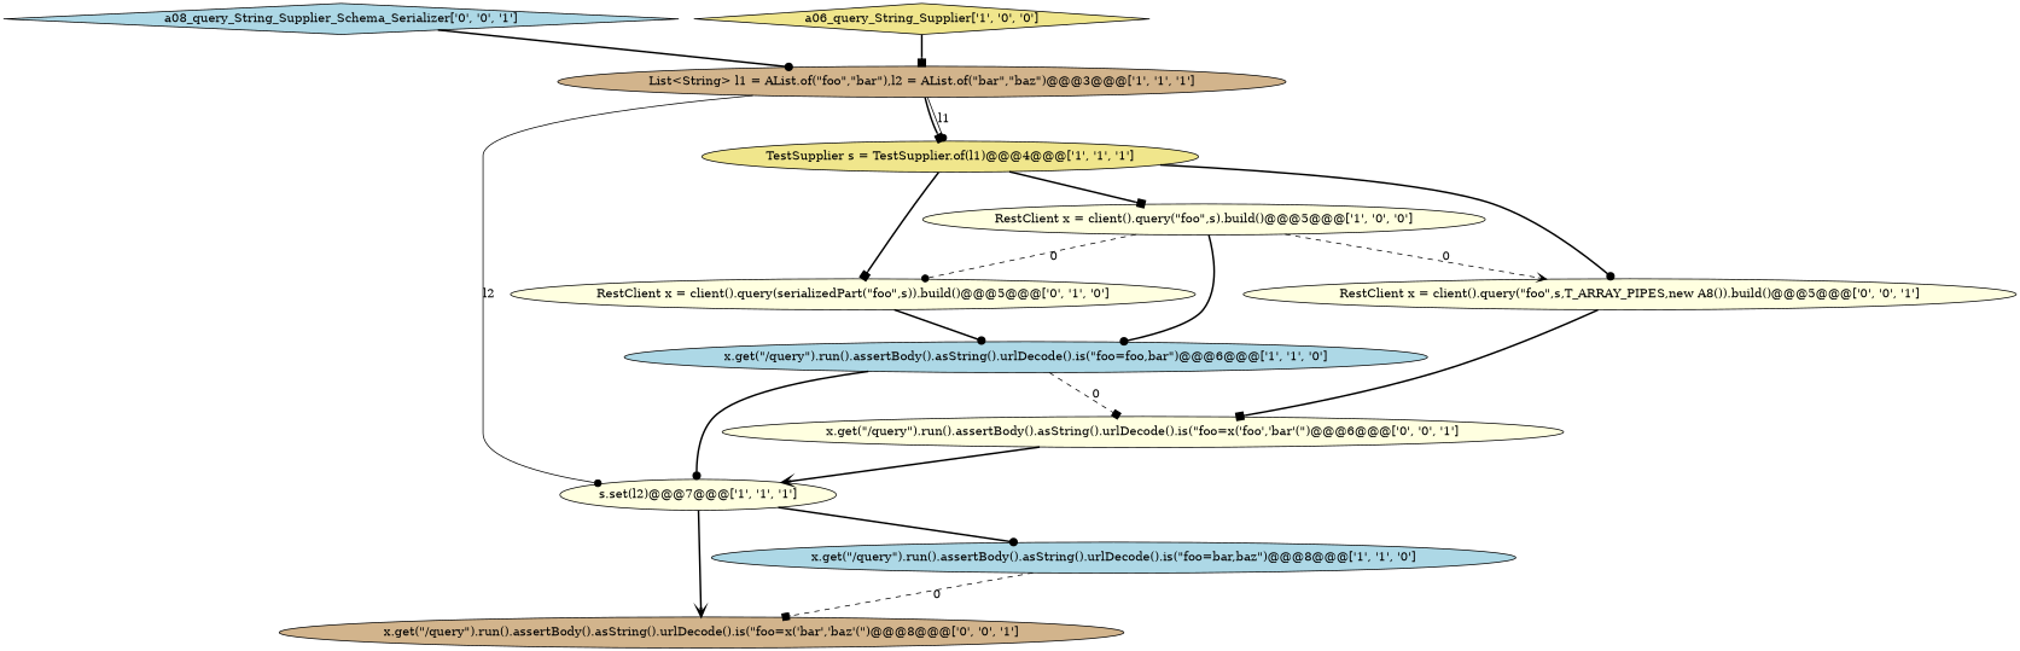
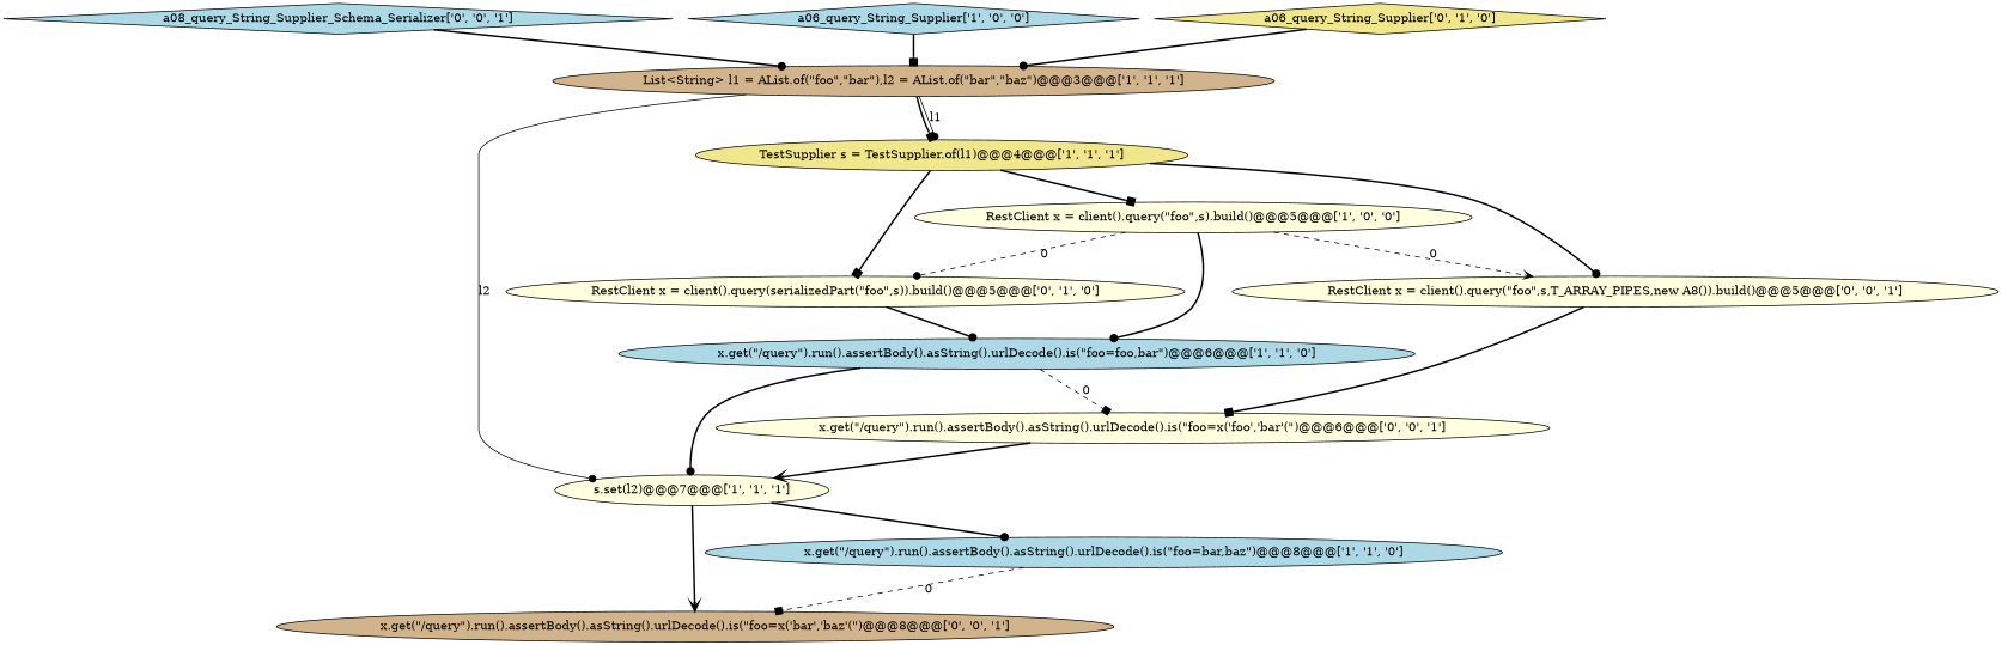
  digraph {
    node [fillcolor=lightyellow shape=ellipse style=filled]
    edge [arrowhead=dot style=bold]
    n1 [fillcolor=tan label="List<String> l1 = AList.of(\"foo\",\"bar\"),l2 = AList.of(\"bar\",\"baz\")@@@3@@@['1', '1', '1']"]
    n2 [label="s.set(l2)@@@7@@@['1', '1', '1']"]
    n3 [fillcolor=khaki label="TestSupplier s = TestSupplier.of(l1)@@@4@@@['1', '1', '1']"]
    n4 [fillcolor=lightblue label="x.get(\"/query\").run().assertBody().asString().urlDecode().is(\"foo=bar,baz\")@@@8@@@['1', '1', '0']"]
    n5 [fillcolor=tan label="x.get(\"/query\").run().assertBody().asString().urlDecode().is(\"foo=x('bar','baz'(\")@@@8@@@['0', '0', '1']"]
    n6 [label="RestClient x = client().query(serializedPart(\"foo\",s)).build()@@@5@@@['0', '1', '0']"]
    n7 [label="RestClient x = client().query(\"foo\",s).build()@@@5@@@['1', '0', '0']"]
    n8 [label="RestClient x = client().query(\"foo\",s,T_ARRAY_PIPES,new A8()).build()@@@5@@@['0', '0', '1']"]
    n9 [label="x.get(\"/query\").run().assertBody().asString().urlDecode().is(\"foo=x('foo','bar'(\")@@@6@@@['0', '0', '1']"]
    n10 [fillcolor=lightblue label="x.get(\"/query\").run().assertBody().asString().urlDecode().is(\"foo=foo,bar\")@@@6@@@['1', '1', '0']"]
    n11 [fillcolor=lightblue label="a08_query_String_Supplier_Schema_Serializer['0', '0', '1']" shape=diamond]
-   n12 [fillcolor=khaki label="a06_query_String_Supplier['1', '0', '0']" shape=diamond]
+   n12 [fillcolor=lightblue label="a06_query_String_Supplier['1', '0', '0']" shape=diamond]
+   n13 [fillcolor=khaki label="a06_query_String_Supplier['0', '1', '0']" shape=diamond]
    n1 -> n2 [label=l2 style=solid]
    n1 -> n3 [label=l1 style=solid]
    n1 -> n3 [arrowhead=box]
    n2 -> n4
    n2 -> n5 [arrowhead=vee]
    n3 -> n6 [arrowhead=box]
    n3 -> n7 [arrowhead=box]
    n3 -> n8
    n4 -> n5 [arrowhead=box label=0 style=dashed]
    n6 -> n10
    n7 -> n6 [label=0 style=dashed]
    n7 -> n8 [arrowhead=vee label=0 style=dashed]
    n7 -> n10
    n8 -> n9 [arrowhead=box]
    n9 -> n2 [arrowhead=vee]
    n10 -> n2
    n10 -> n9 [arrowhead=box label=0 style=dashed]
    n11 -> n1
    n12 -> n1 [arrowhead=box]
+   n13 -> n1
  }
